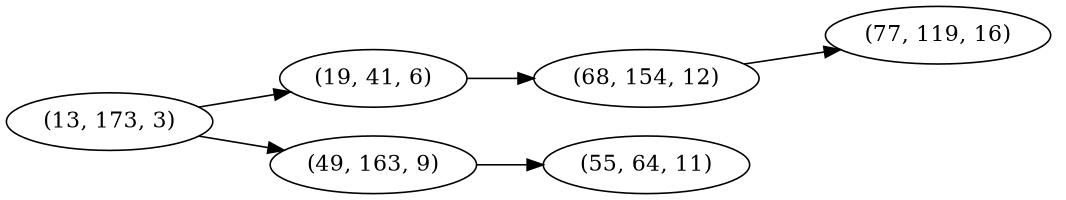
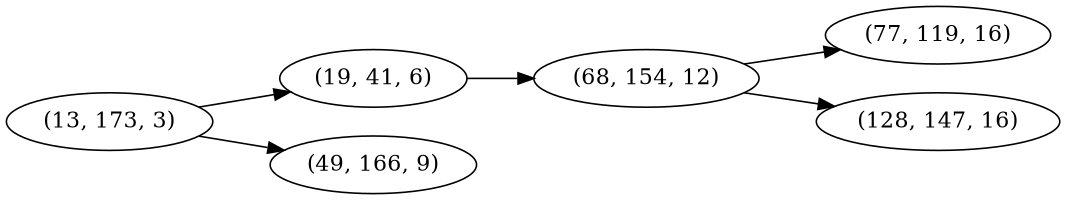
  digraph {
    rankdir=LR
    "(13, 173, 3)"
    "(19, 41, 6)"
-   "(49, 166, 9)" [label="(49, 163, 9)"]
+   "(49, 166, 9)"
    "(68, 154, 12)"
-   "(55, 64, 11)"
    "(77, 119, 16)"
+   "(128, 147, 16)"
    "(13, 173, 3)" -> "(19, 41, 6)"
    "(13, 173, 3)" -> "(49, 166, 9)"
    "(19, 41, 6)" -> "(68, 154, 12)"
-   "(49, 166, 9)" -> "(55, 64, 11)"
    "(68, 154, 12)" -> "(77, 119, 16)"
+   "(68, 154, 12)" -> "(128, 147, 16)"
  }
